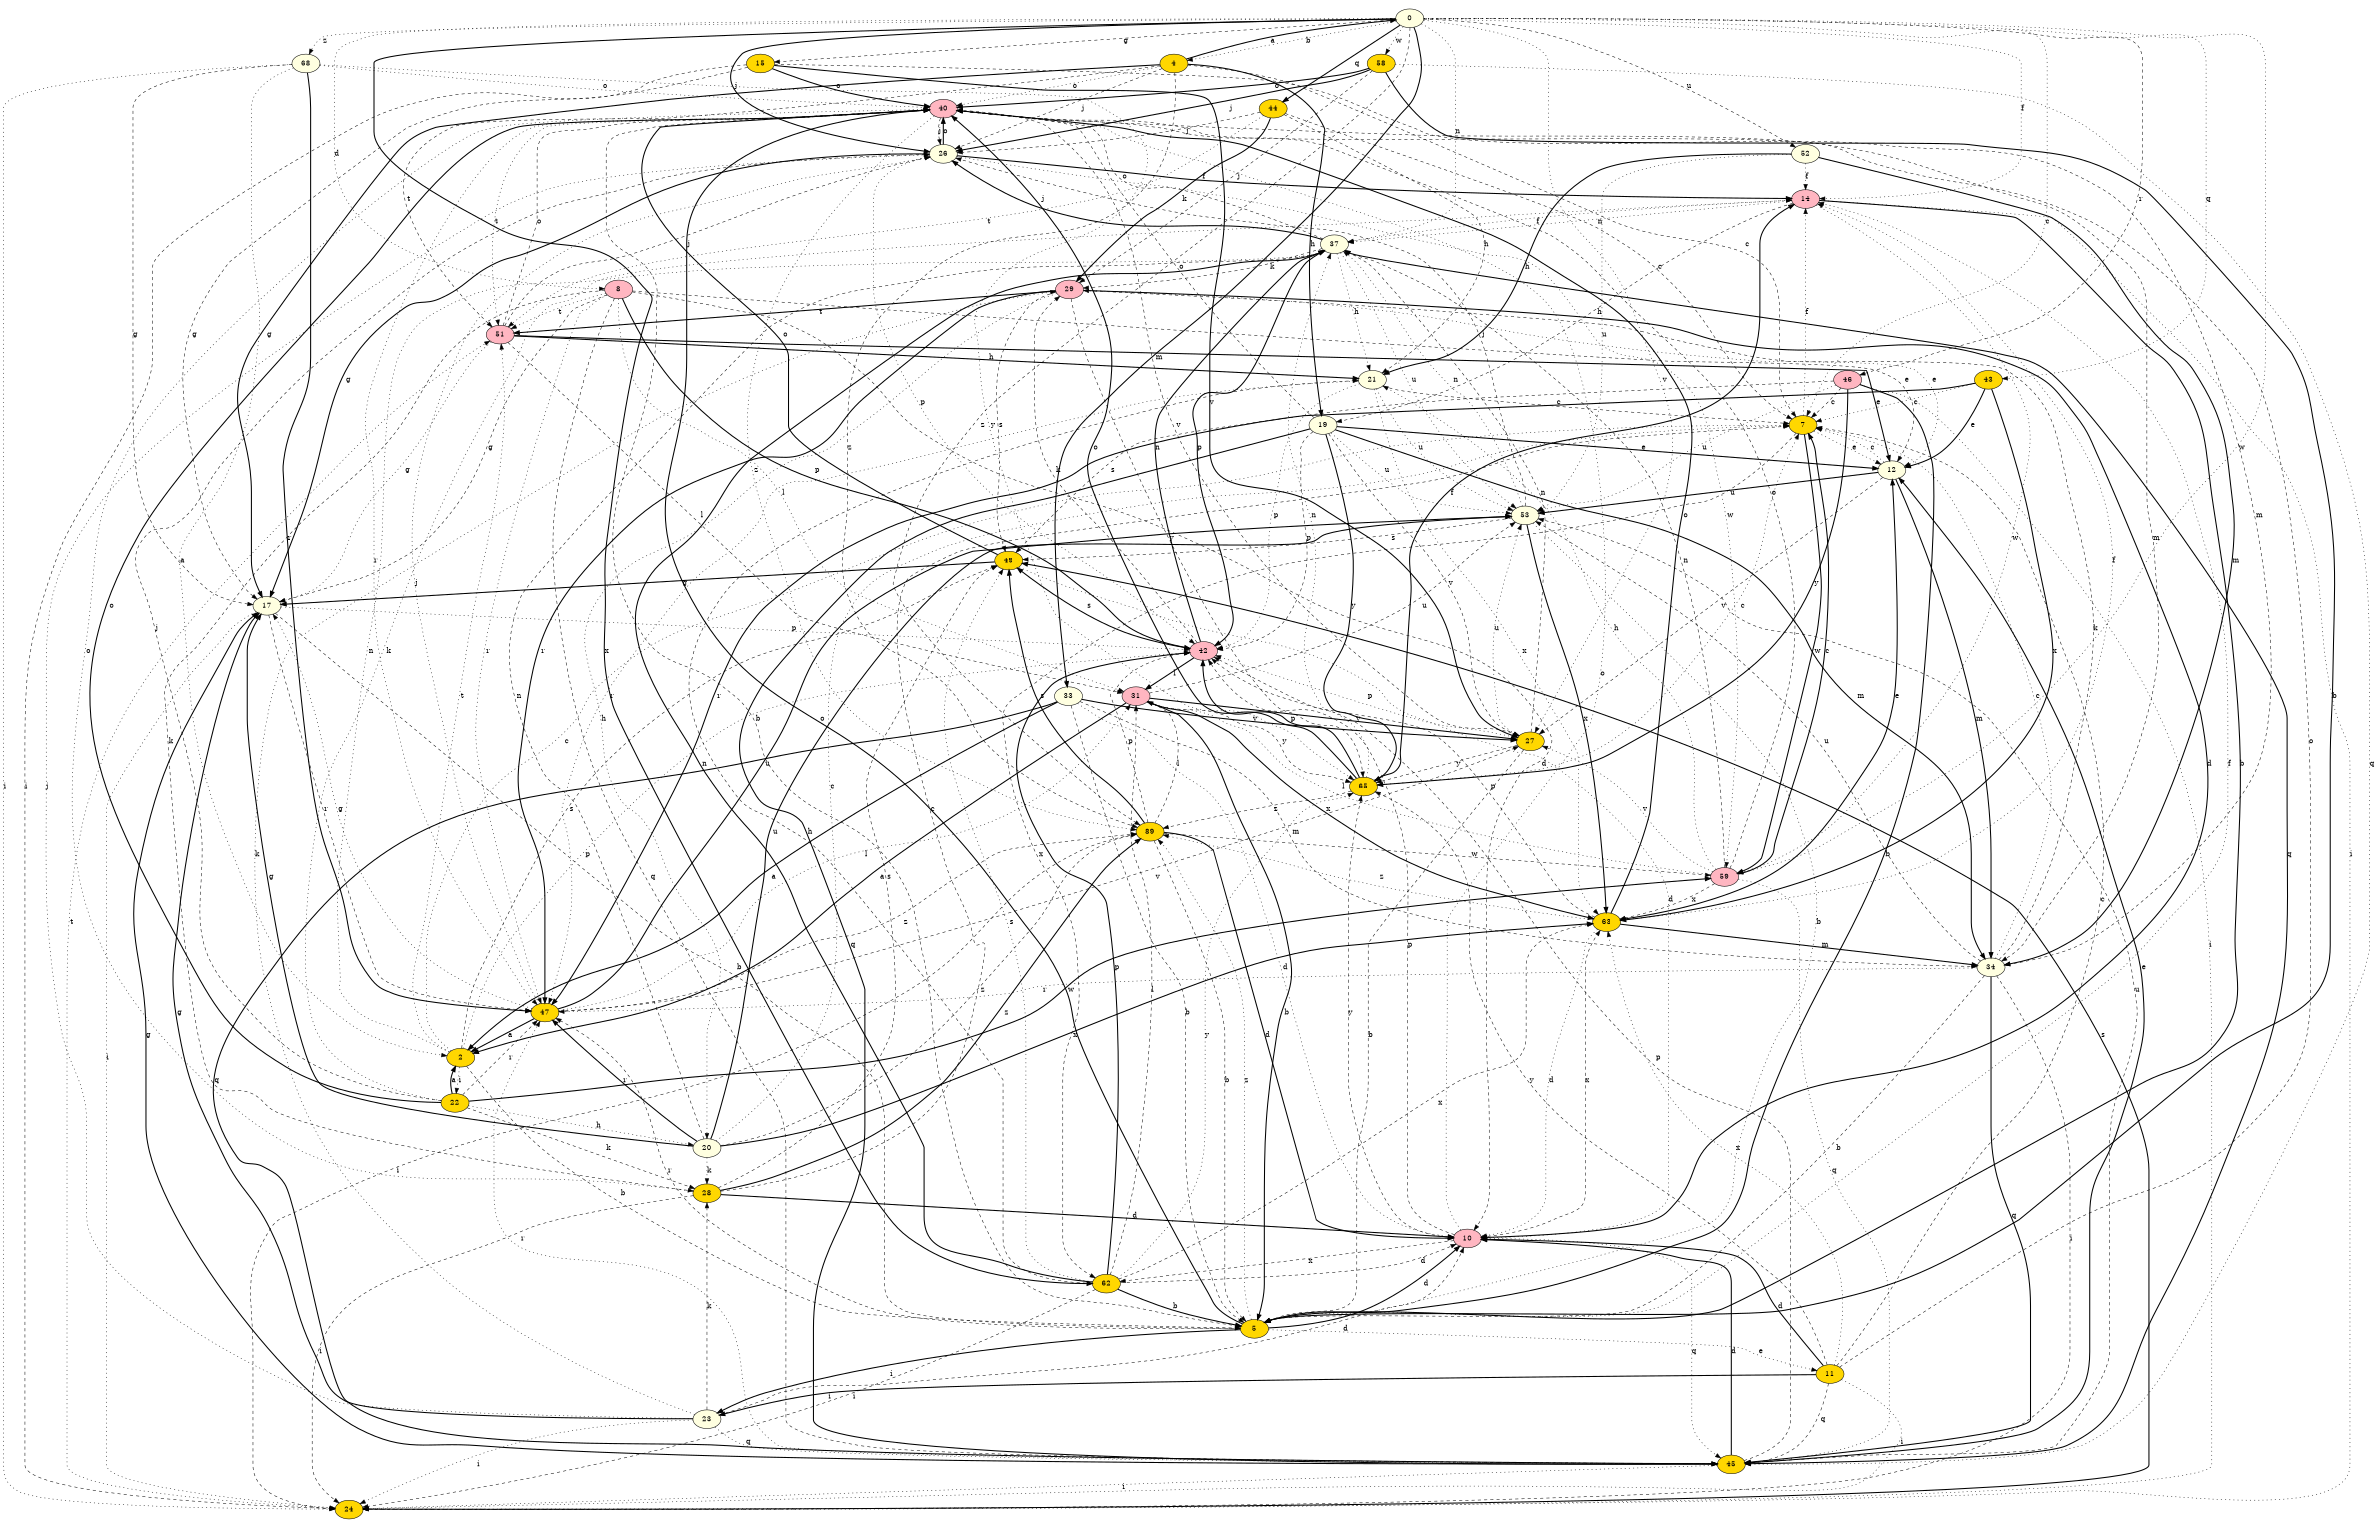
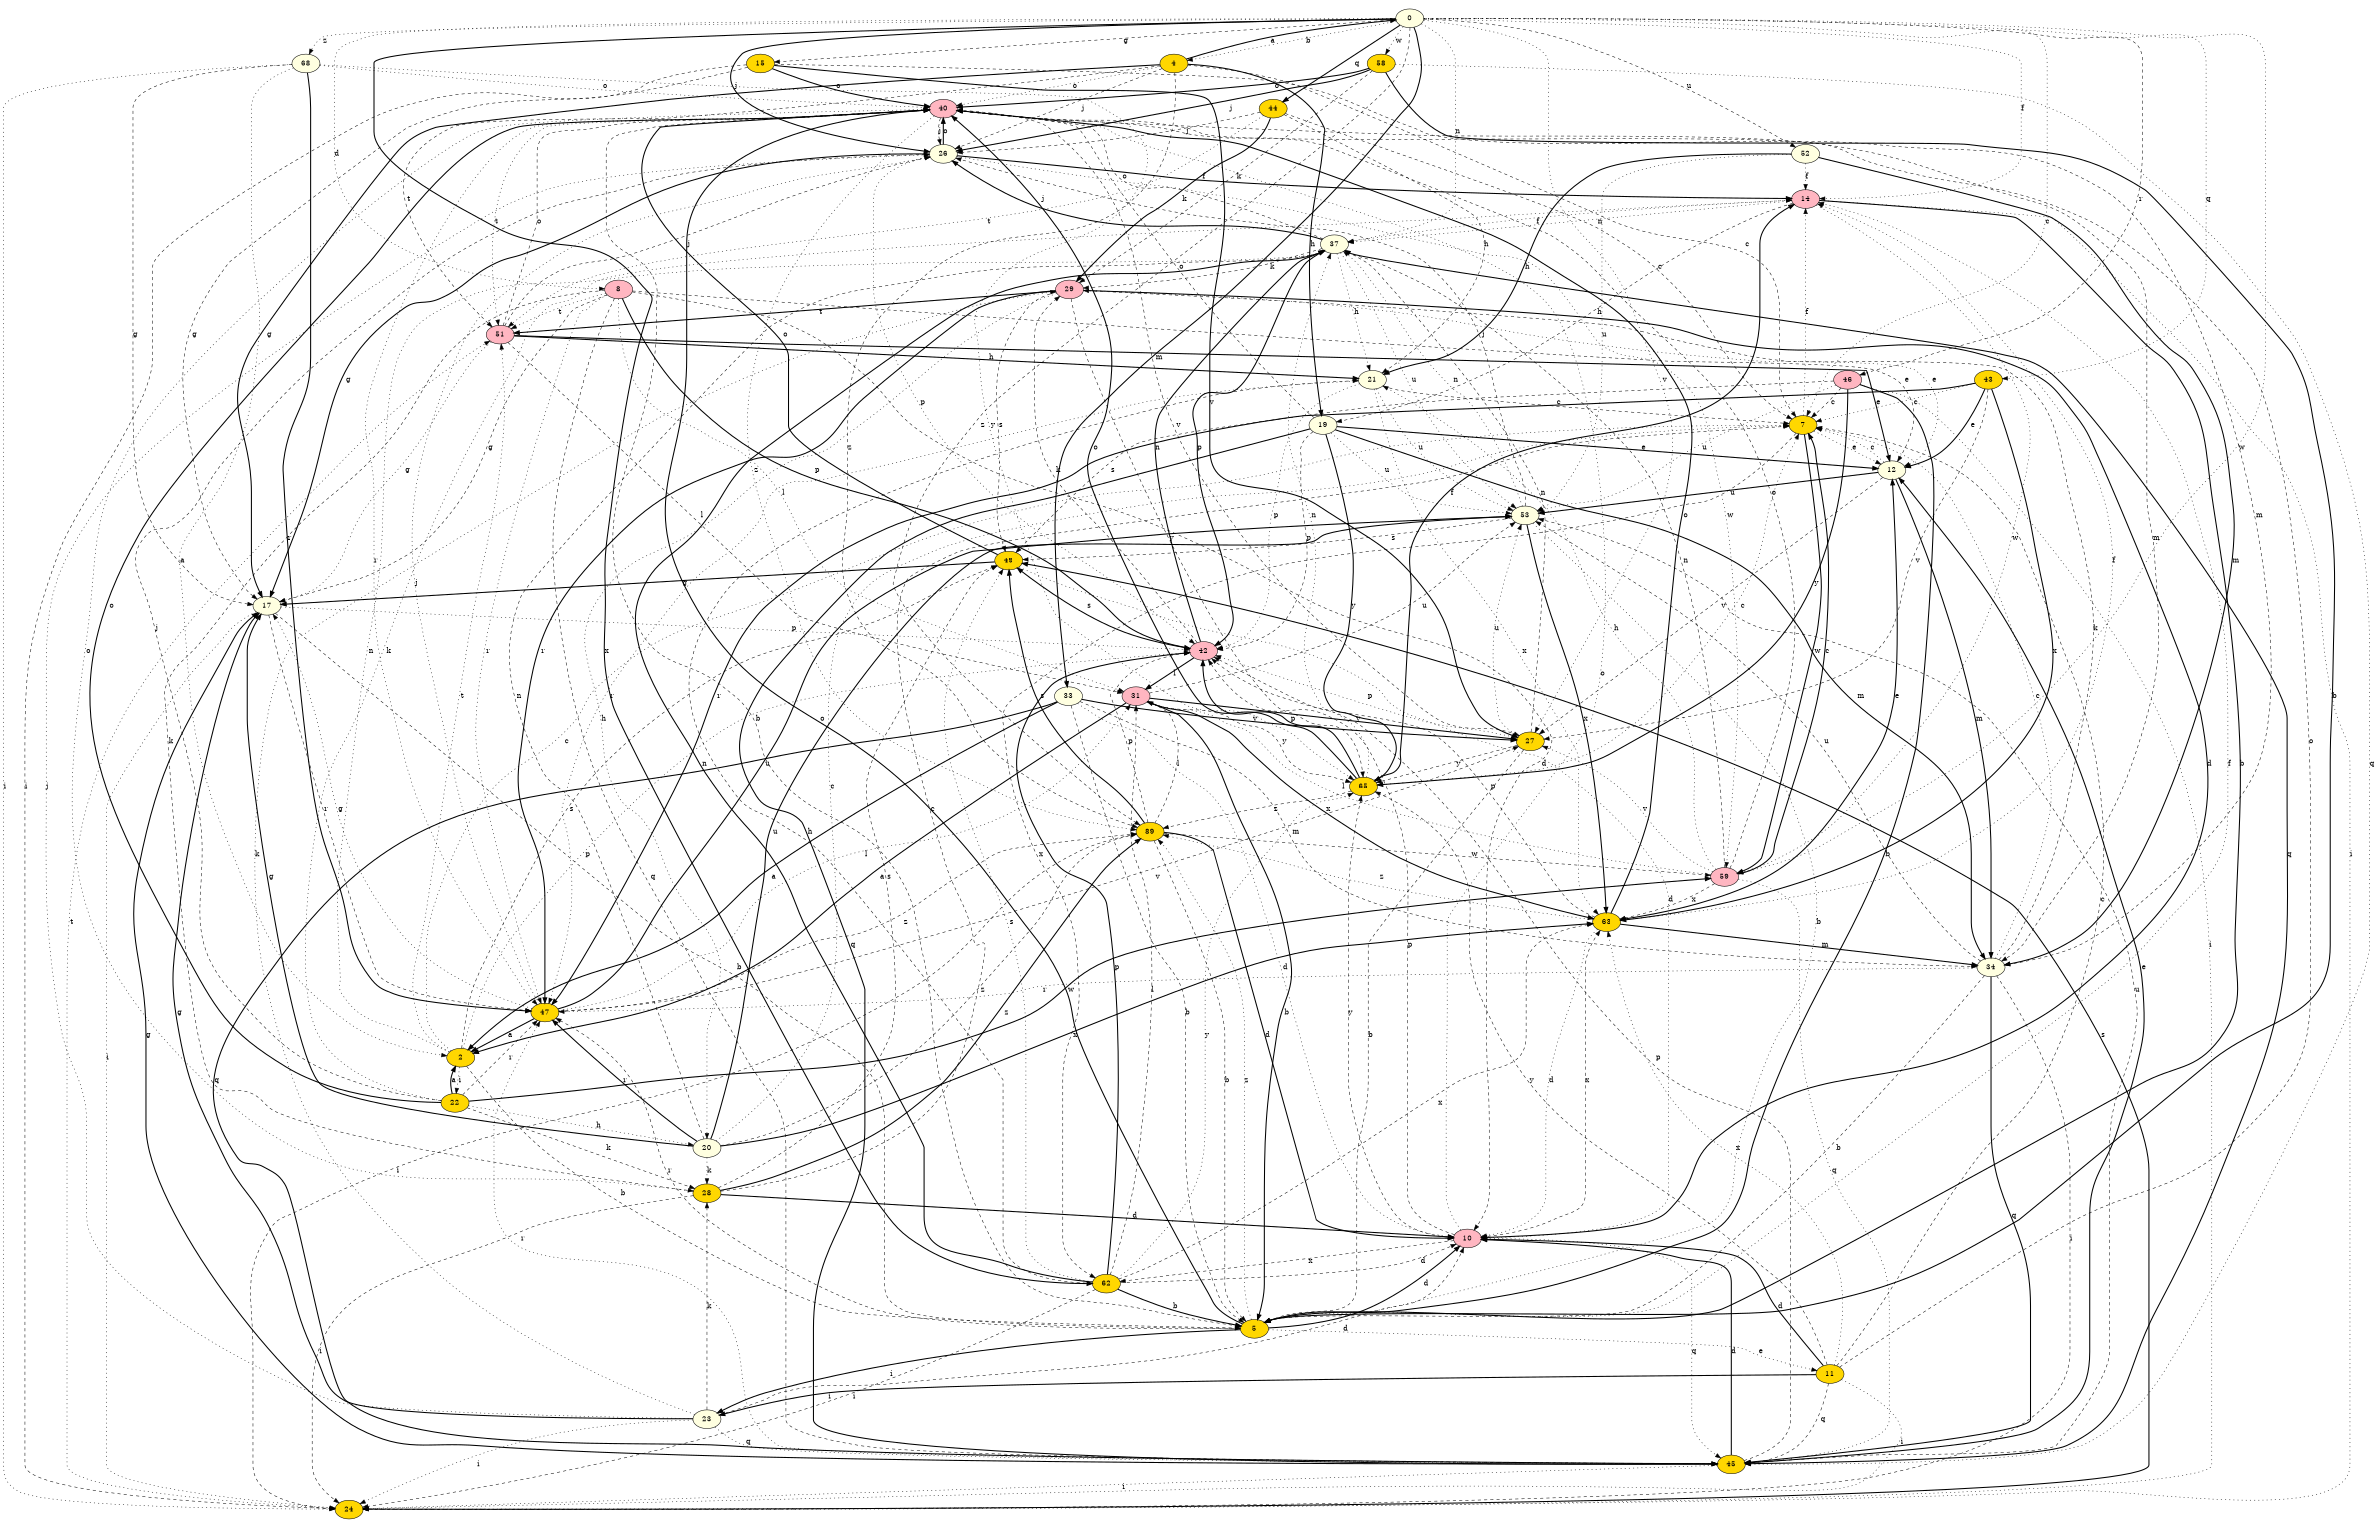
  strict digraph {
    node [fillcolor=gold style=filled]
    edge [style=dashed]
    0 [fillcolor=lightyellow]
    4
    7
    8 [fillcolor=lightpink]
    14 [fillcolor=lightpink]
    15
    26 [fillcolor=lightyellow]
    33 [fillcolor=lightyellow]
    37 [fillcolor=lightyellow]
    43
    44
    46 [fillcolor=lightpink]
    52 [fillcolor=lightyellow]
    n14 [label=27]
    58
    59 [fillcolor=lightpink]
    62
    68 [fillcolor=lightyellow]
    n19 [label=89]
    51 [fillcolor=lightpink]
    17 [fillcolor=lightyellow]
    19 [fillcolor=lightyellow]
    40 [fillcolor=lightpink]
    12 [fillcolor=lightyellow]
    42 [fillcolor=lightpink]
    10 [fillcolor=lightpink]
    47
    28
    31 [fillcolor=lightpink]
    45
    5
    24
    34 [fillcolor=lightyellow]
    2
    53 [fillcolor=lightyellow]
    21 [fillcolor=lightyellow]
    29 [fillcolor=lightpink]
    63
    49
    65
    22
    11
    23 [fillcolor=lightyellow]
    20 [fillcolor=lightyellow]
    0 -> 4 [label=b style=dotted]
    0 -> 7 [label=c style=dotted]
    0 -> 8 [label=d style=dotted]
    0 -> 14 [label=f style=dotted]
    0 -> 15 [label=g]
    0 -> 26 [label=j style=bold]
    0 -> 33 [label=m style=bold]
    0 -> 37 [label=n style=dotted]
    0 -> 43 [label=q style=dotted]
    0 -> 44 [label=q style=bold]
    0 -> 46 [label=r]
    0 -> 52 [label=u]
    0 -> n14 [label=v style=dotted]
    0 -> 58 [label=w style=dotted]
    0 -> 59 [label=w style=dotted]
    0 -> 62 [label=x style=bold]
    0 -> 68 [label=z style=dotted]
    0 -> n19 [label=z]
    4 -> 0 [label=a style=bold]
    4 -> 7 [label=c]
    4 -> 26 [label=j]
    4 -> n19 [label=z]
    4 -> 51 [label=t]
    4 -> 17 [label=g style=bold]
    4 -> 19 [label=h style=bold]
    4 -> 40 [label=o style=dotted]
    7 -> 14 [label=f style=dotted]
    7 -> 59 [label=w style=bold]
    7 -> 62 [label=x]
    7 -> 12 [label=e style=dotted]
    8 -> 51 [label=t style=dotted]
    8 -> 17 [label=g]
    8 -> 12 [label=e]
    8 -> 42 [label=p style=bold]
    8 -> 10 [label=d]
    8 -> 47 [label=r style=dotted]
    8 -> 28 [label=k]
    8 -> 31 [label=l style=dotted]
    8 -> 45 [label=q]
    14 -> 37 [label=n style=dotted]
    14 -> 59 [label=w style=dotted]
    14 -> 19 [label=h]
    14 -> 5 [label=b style=bold]
    14 -> 24 [label=i style=dotted]
    15 -> n14 [label=v style=bold]
    15 -> 17 [label=g]
    15 -> 40 [label=o style=bold]
    15 -> 24 [label=i]
    15 -> 34 [label=m]
    26 -> 14 [label=f style=bold]
    26 -> 59 [label=w style=dotted]
    26 -> 17 [label=g style=bold]
    26 -> 40 [label=o style=bold]
    26 -> 42 [label=p style=dotted]
    33 -> n14 [label=v style=bold]
    33 -> 10 [label=d style=dotted]
    33 -> 45 [label=q style=bold]
    33 -> 5 [label=b]
    33 -> 34 [label=m]
    33 -> 2 [label=a style=bold]
    37 -> 14 [label=f style=dotted]
    37 -> 26 [label=j style=bold]
    37 -> 40 [label=o]
    37 -> 42 [label=p style=bold]
    37 -> 45 [label=q style=bold]
    37 -> 53 [label=u style=dotted]
    37 -> 21 [label=h style=dotted]
    37 -> 29 [label=k]
    43 -> 7 [label=c style=dotted]
-   19 -> n14 [label=v]
+   43 -> n14 [label=v]
    43 -> 12 [label=e style=bold]
    43 -> 47 [label=r style=bold]
    43 -> 63 [label=x style=bold]
    44 -> 7 [label=c]
    44 -> 26 [label=j]
    44 -> 51 [label=t style=dotted]
    44 -> 21 [label=h]
    44 -> 29 [label=k style=bold]
    46 -> 7 [label=c]
    46 -> 5 [label=b style=bold]
    46 -> 24 [label=i style=dotted]
    46 -> 53 [label=u style=dotted]
    46 -> 49 [label=s]
    46 -> 65 [label=y style=bold]
    52 -> 14 [label=f style=dotted]
    52 -> 34 [label=m style=bold]
    52 -> 53 [label=u style=dotted]
    52 -> 21 [label=h style=bold]
    n14 -> 37 [label=n]
    n14 -> 42 [label=p style=dotted]
    n14 -> 5 [label=b]
    n14 -> 53 [label=u style=dotted]
    n14 -> 65 [label=y]
    58 -> 26 [label=j style=bold]
    58 -> 40 [label=o style=bold]
    58 -> 45 [label=q style=dotted]
    58 -> 5 [label=b style=bold]
-   58 -> 29 [label=j]
+   58 -> 29 [label=k]
    59 -> 7 [label=c style=bold]
    59 -> 37 [label=n]
    59 -> n14 [label=v style=dotted]
    59 -> 40 [label=o]
    59 -> 31 [label=l style=dotted]
    59 -> 45 [label=q style=dotted]
    59 -> 21 [label=h style=dotted]
    59 -> 63 [label=x]
    62 -> 37 [label=n style=bold]
    62 -> 42 [label=p style=bold]
    62 -> 10 [label=d]
    62 -> 31 [label=l]
    62 -> 5 [label=b style=bold]
    62 -> 24 [label=i]
    62 -> 21 [label=h]
    62 -> 63 [label=x]
    62 -> 49 [label=s style=dotted]
    62 -> 65 [label=y style=dotted]
    68 -> 17 [label=g]
    68 -> 40 [label=o style=dotted]
    68 -> 47 [label=r style=bold]
    68 -> 24 [label=i style=dotted]
    68 -> 2 [label=a style=dotted]
    68 -> 65 [label=y style=dotted]
    n19 -> 59 [label=w]
    n19 -> 42 [label=p]
    n19 -> 10 [label=d style=bold]
    n19 -> 31 [label=l]
    n19 -> 5 [label=b]
    n19 -> 24 [label=i]
    n19 -> 49 [label=s style=bold]
    51 -> 26 [label=j]
    51 -> 17 [label=g style=dotted]
    51 -> 40 [label=o]
    51 -> 12 [label=e style=bold]
    51 -> 31 [label=l]
    51 -> 21 [label=h style=bold]
    17 -> 42 [label=p style=dotted]
    17 -> 47 [label=r]
    17 -> 5 [label=b]
    17 -> 24 [label=i style=dotted]
    19 -> 40 [label=o]
    19 -> 12 [label=e style=bold]
    19 -> 42 [label=p]
    19 -> 45 [label=q style=bold]
    19 -> 34 [label=m style=bold]
    19 -> 53 [label=u style=dotted]
    19 -> 65 [label=y style=bold]
    40 -> 26 [label=j]
    40 -> n14 [label=v]
    40 -> n19 [label=z style=dotted]
    40 -> 51 [label=t style=dotted]
    40 -> 47 [label=r style=dotted]
    40 -> 5 [label=b]
    40 -> 34 [label=m]
    12 -> 7 [label=c style=dotted]
    12 -> n14 [label=v]
    12 -> 34 [label=m style=bold]
    12 -> 53 [label=u style=bold]
    42 -> 37 [label=n style=bold]
    42 -> 31 [label=l style=bold]
    42 -> 29 [label=k]
    42 -> 49 [label=s style=bold]
    10 -> 62 [label=x]
    10 -> 40 [label=o style=dotted]
    10 -> 42 [label=p]
    10 -> 45 [label=q style=dotted]
    10 -> 63 [label=x]
    10 -> 65 [label=y]
    47 -> 26 [label=j style=dotted]
    47 -> n14 [label=v]
    47 -> n19 [label=z]
    47 -> 17 [label=g style=dotted]
    47 -> 31 [label=l style=dotted]
    47 -> 2 [label=a style=bold]
    47 -> 53 [label=u style=bold]
    28 -> 7 [label=c]
    28 -> n19 [label=z style=bold]
    28 -> 40 [label=o style=dotted]
    28 -> 10 [label=d style=bold]
    28 -> 24 [label=i]
    28 -> 49 [label=s]
    31 -> n14 [label=v style=bold]
    31 -> 5 [label=b style=bold]
    31 -> 2 [label=a style=bold]
    31 -> 53 [label=u]
    31 -> 63 [label=x style=bold]
    31 -> 65 [label=y]
    45 -> 17 [label=g style=bold]
    45 -> 12 [label=e style=bold]
    45 -> 42 [label=p]
    45 -> 10 [label=d style=bold]
    45 -> 47 [label=r style=dotted]
    45 -> 24 [label=i style=dotted]
    45 -> 53 [label=u]
    5 -> 14 [label=f style=dotted]
    5 -> n19 [label=z style=dotted]
    5 -> 40 [label=o style=bold]
    5 -> 10 [label=d style=bold]
    5 -> 47 [label=r]
    5 -> 11 [label=e style=dotted]
    5 -> 23 [label=i style=bold]
    24 -> 51 [label=t style=dotted]
    24 -> 49 [label=s style=bold]
    34 -> 7 [label=c style=dotted]
    34 -> 47 [label=r style=dotted]
    34 -> 45 [label=q style=bold]
    34 -> 5 [label=b]
    34 -> 24 [label=i]
    34 -> 53 [label=u]
    34 -> 29 [label=k]
    2 -> 7 [label=c style=dotted]
    2 -> 37 [label=n style=dotted]
    2 -> 51 [label=t style=dotted]
    2 -> 42 [label=p style=dotted]
    2 -> 5 [label=b]
    2 -> 49 [label=s]
    2 -> 22 [label=i style=dotted]
    53 -> 26 [label=j]
    53 -> 37 [label=n style=dotted]
    53 -> 5 [label=b style=dotted]
    53 -> 63 [label=x style=bold]
    53 -> 49 [label=s]
    21 -> 7 [label=c]
    21 -> 42 [label=p style=dotted]
    21 -> 47 [label=r style=dotted]
    21 -> 53 [label=u style=dotted]
    21 -> 63 [label=x style=dotted]
    29 -> 51 [label=t style=bold]
    29 -> 12 [label=e style=dotted]
    29 -> 10 [label=d style=bold]
    29 -> 47 [label=r style=bold]
    29 -> 49 [label=s]
    29 -> 65 [label=y]
    29 -> 20 [label=h style=dotted]
    63 -> 14 [label=f style=dotted]
    63 -> n19 [label=z style=dotted]
    63 -> 40 [label=o style=bold]
    63 -> 12 [label=e style=bold]
    63 -> 42 [label=p]
    63 -> 10 [label=d style=dotted]
    63 -> 34 [label=m style=bold]
    49 -> 17 [label=g style=bold]
    49 -> 40 [label=o style=bold]
    49 -> 10 [label=d style=dotted]
    65 -> 7 [label=c style=dotted]
    65 -> 14 [label=f style=bold]
    65 -> 37 [label=n style=dotted]
    65 -> n19 [label=z]
    65 -> 40 [label=o style=bold]
    65 -> 42 [label=p style=bold]
    22 -> 14 [label=k style=dotted]
    22 -> 26 [label=j]
    22 -> 59 [label=w style=bold]
    22 -> 40 [label=o style=bold]
    22 -> 47 [label=r]
    22 -> 28 [label=k]
    22 -> 2 [label=a style=bold]
    22 -> 20 [label=h style=dotted]
    11 -> 7 [label=c]
    11 -> 40 [label=o]
    11 -> 10 [label=d style=bold]
    11 -> 45 [label=q]
    11 -> 24 [label=i style=dotted]
    11 -> 63 [label=x style=dotted]
    11 -> 65 [label=y]
    11 -> 23 [label=i style=bold]
    23 -> 26 [label=j style=dotted]
    23 -> 17 [label=g style=bold]
    23 -> 10 [label=d]
    23 -> 28 [label=k]
    23 -> 45 [label=q style=dotted]
    23 -> 24 [label=i style=dotted]
    23 -> 29 [label=k style=dotted]
    20 -> 7 [label=c style=dotted]
    20 -> 37 [label=n]
    20 -> n19 [label=z]
    20 -> 17 [label=g style=bold]
    20 -> 47 [label=r style=bold]
    20 -> 28 [label=k style=dotted]
    20 -> 53 [label=u style=bold]
    20 -> 63 [label=x style=bold]
  }
